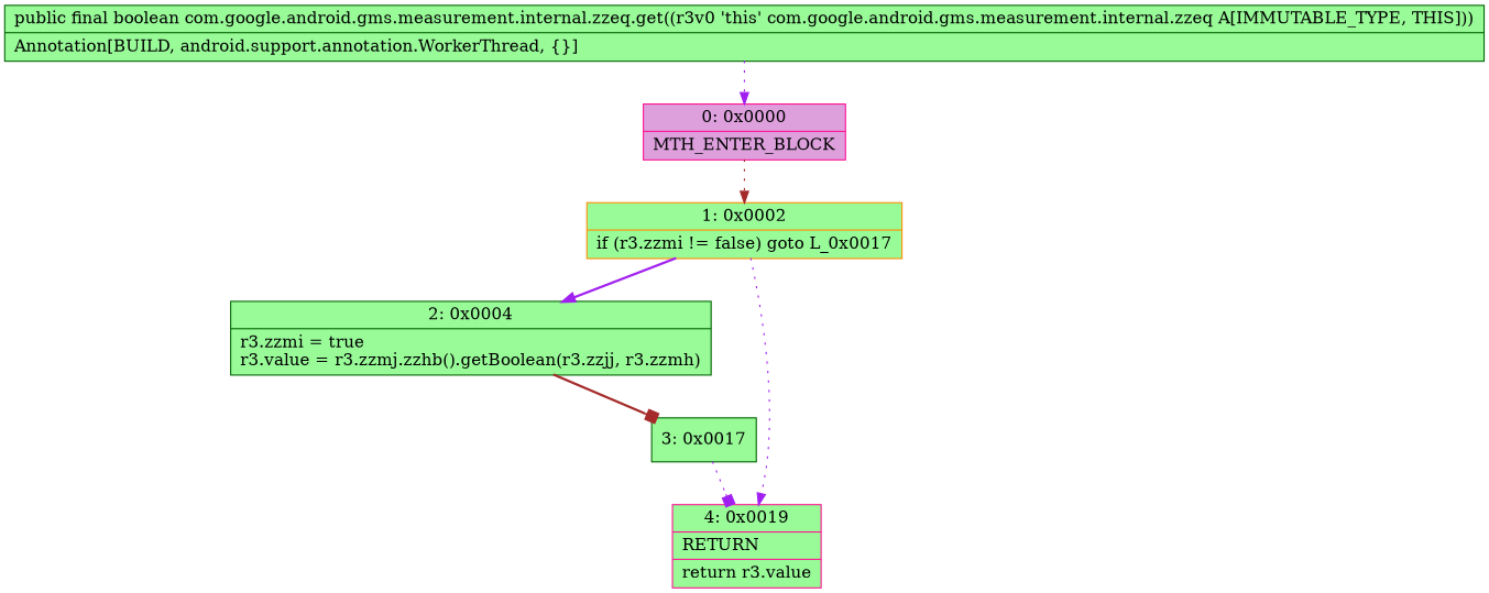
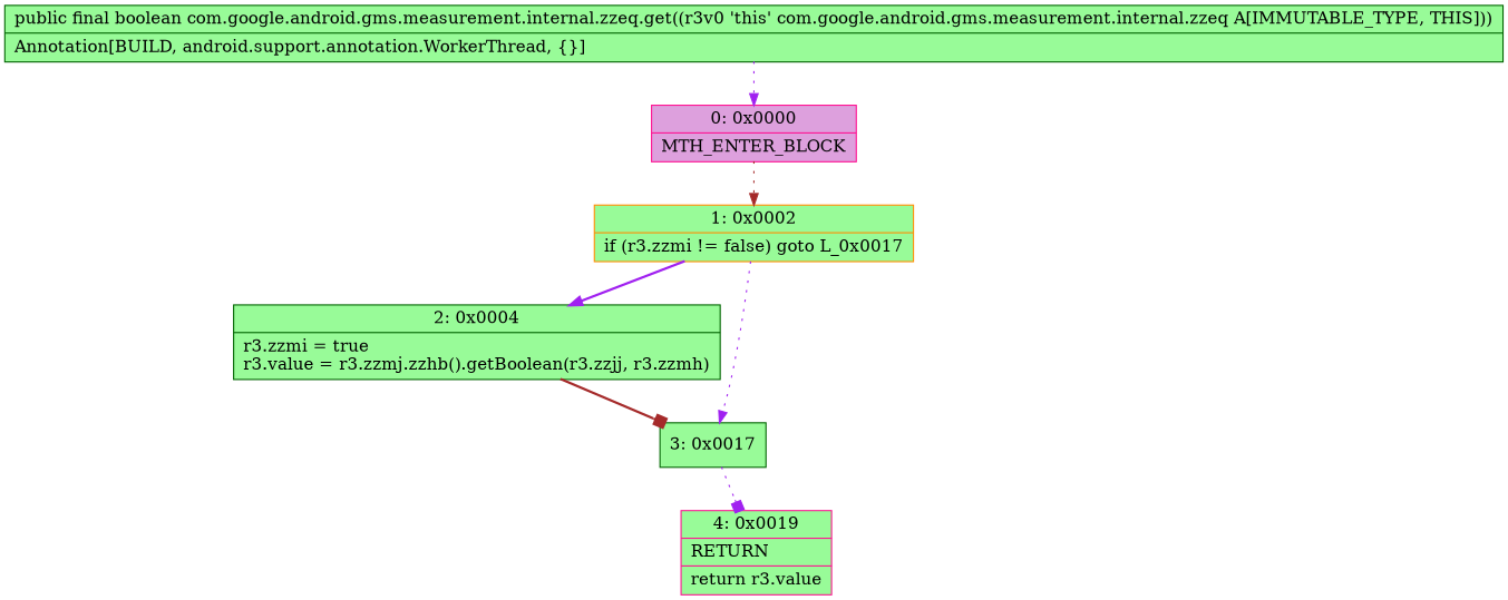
  digraph {
    node [color=darkgreen fillcolor=palegreen shape=record style=filled]
    edge [arrowhead=normal color=purple style=dotted]
    n1 [color=deeppink fillcolor=plum label="{0\:\ 0x0000|MTH_ENTER_BLOCK\l}"]
    n2 [color=darkorange label="{1\:\ 0x0002|if (r3.zzmi != false) goto L_0x0017\l}"]
    n3 [label="{2\:\ 0x0004|r3.zzmi = true\lr3.value = r3.zzmj.zzhb().getBoolean(r3.zzjj, r3.zzmh)\l}"]
    n4 [label="{3\:\ 0x0017}"]
    n5 [color=deeppink label="{4\:\ 0x0019|RETURN\l|return r3.value\l}"]
    n6 [label="{public final boolean com.google.android.gms.measurement.internal.zzeq.get((r3v0 'this' com.google.android.gms.measurement.internal.zzeq A[IMMUTABLE_TYPE, THIS]))  | Annotation[BUILD, android.support.annotation.WorkerThread, \{\}]\l}"]
    n1 -> n2 [color=brown]
    n2 -> n3 [style=bold]
-   n2 -> n5
+   n2 -> n4
    n3 -> n4 [arrowhead=box color=brown style=bold]
    n4 -> n5 [arrowhead=box]
    n6 -> n1
  }
